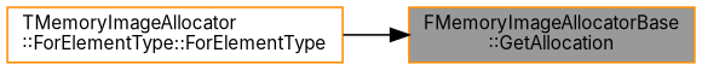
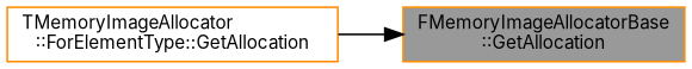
  digraph {
    rankdir=RL
    fontname=Inter
    node [color=darkorange fontname=Inter fontsize=10 shape=box style=filled]
    n1 [fillcolor=grey60 fontcolor=black height=0.2 label="FMemoryImageAllocatorBase\l::GetAllocation" width=0.4]
-   n2 [fillcolor=white height=0.2 label="TMemoryImageAllocator\l::ForElementType::ForElementType" width=0.4]
+   n2 [fillcolor=white height=0.2 label="TMemoryImageAllocator\l::ForElementType::GetAllocation" width=0.4]
    n1 -> n2 [color=black dir=back fontname=Inter fontsize=10 labelfontname=Helvetica labelfontsize=10 style=solid]
  }
